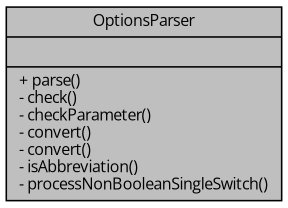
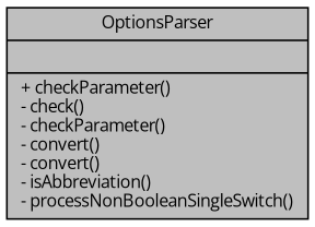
  digraph {
    fontname="Open Sans"
-   n1 [color=black fillcolor=grey75 fontcolor=black fontname="Open Sans" fontsize=10 height=0.2 label="{OptionsParser\n||+ parse()\l- check()\l- checkParameter()\l- convert()\l- convert()\l- isAbbreviation()\l- processNonBooleanSingleSwitch()\l}" shape=record style=filled width=0.4]
+   n1 [color=black fillcolor=grey75 fontcolor=black fontname="Open Sans" fontsize=10 height=0.2 label="{OptionsParser\n||+ checkParameter()\l- check()\l- checkParameter()\l- convert()\l- convert()\l- isAbbreviation()\l- processNonBooleanSingleSwitch()\l}" shape=record style=filled width=0.4]
  }
